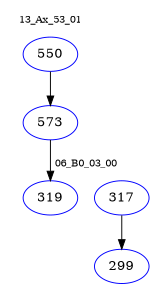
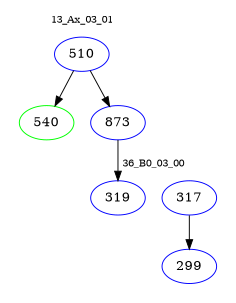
  digraph {
    node [color=blue]
    edge [color=black]
-   n1 [label=550]
-   n3 [label=573]
+   n1 [label=510]
+   n2 [color=green label=540]
+   n3 [label=873]
    n4 [label=317]
    n5 [label=299]
    n6 [label=319]
    subgraph cluster_1 {
      color=white
      fontsize=10
-     label="13_Ax_53_01"
+     label="13_Ax_03_01"
      n1
+     n2
      n3
    }
    subgraph cluster_2 {
      color=white
      fontsize=10
-     label="06_B0_03_00"
+     label="36_B0_03_00"
      n4
      n5
      n6
    }
+   n1 -> n2
    n1 -> n3
    n3 -> n6
    n4 -> n5
  }
